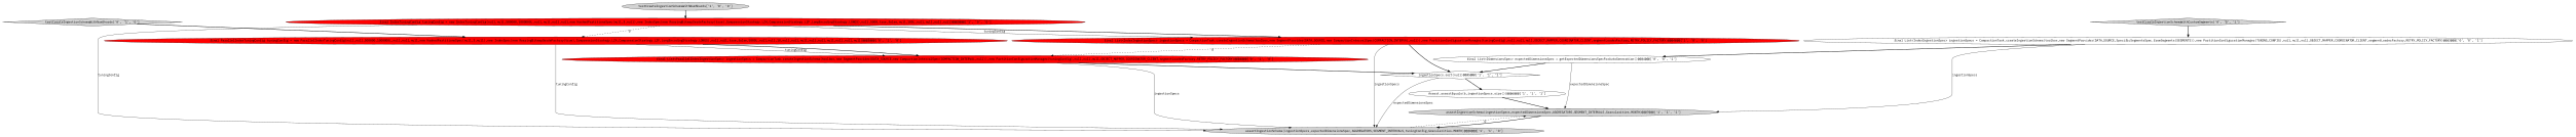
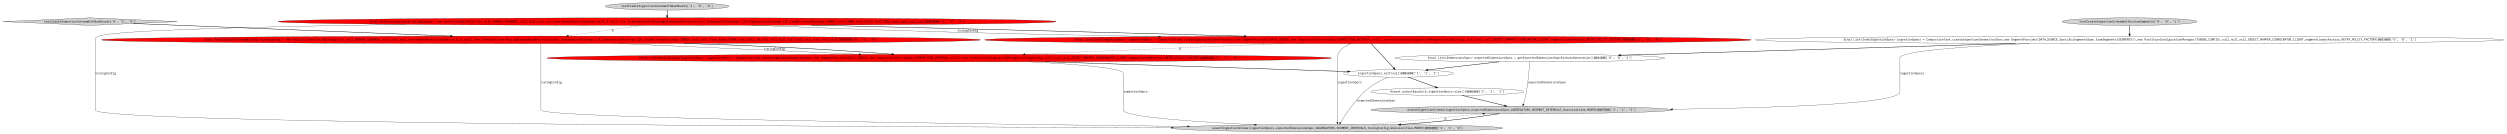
  digraph {
    fontname="IBM Plex Mono"
    node [fillcolor=lightgray fontname="IBM Plex Mono" shape=ellipse style=filled]
    edge [fontname="IBM Plex Mono" style=bold]
    n1 [label="assertIngestionSchema(ingestionSpecs,expectedDimensionsSpec,AGGREGATORS,SEGMENT_INTERVALS,Granularities.MONTH)@@@7@@@['1', '1', '1']"]
    n2 [label="assertIngestionSchema(ingestionSpecs,expectedDimensionsSpec,AGGREGATORS,SEGMENT_INTERVALS,tuningConfig,Granularities.MONTH)@@@8@@@['1', '1', '0']"]
    n3 [fillcolor=red label="final List<ParallelIndexIngestionSpec> ingestionSpecs = CompactionTask.createIngestionSchema(toolbox,new SegmentProvider(DATA_SOURCE,new CompactionIntervalSpec(COMPACTION_INTERVAL,null)),new PartitionConfigurationManager(tuningConfig),null,null,null,OBJECT_MAPPER,COORDINATOR_CLIENT,segmentLoaderFactory,RETRY_POLICY_FACTORY)@@@4@@@['0', '1', '0']"]
-   n4 [fillcolor=white label="ingestionSpecs.sort(null)@@@5@@@['1', '1', '1']" shape=diamond]
+   n4 [fillcolor=white label="ingestionSpecs.sort(null)@@@5@@@['1', '1', '1']"]
    n5 [fillcolor=white label="Assert.assertEquals(6,ingestionSpecs.size())@@@6@@@['1', '1', '1']"]
    n6 [fillcolor=red label="final ParallelIndexTuningConfig tuningConfig = new ParallelIndexTuningConfig(null,null,500000,1000000L,null,null,null,new HashedPartitionsSpec(null,3,null),new IndexSpec(new RoaringBitmapSerdeFactory(true),CompressionStrategy.LZ4,CompressionStrategy.LZF,LongEncodingStrategy.LONGS),null,null,true,false,5000L,null,null,10,null,null,null,null,null,null,null,null,null)@@@3@@@['0', '1', '0']"]
    n7 [fillcolor=red label="final IndexTuningConfig tuningConfig = new IndexTuningConfig(null,null,500000,1000000L,null,null,null,null,new HashedPartitionsSpec(null,3,null),new IndexSpec(new RoaringBitmapSerdeFactory(true),CompressionStrategy.LZ4,CompressionStrategy.LZF,LongEncodingStrategy.LONGS),null,5000,true,false,null,100L,null,null,null,null)@@@3@@@['1', '0', '0']"]
    n8 [fillcolor=red label="final List<IndexIngestionSpec> ingestionSpecs = CompactionTask.createIngestionSchema(toolbox,new SegmentProvider(DATA_SOURCE,new CompactionIntervalSpec(COMPACTION_INTERVAL,null)),new PartitionConfigurationManager(tuningConfig),null,null,null,OBJECT_MAPPER,COORDINATOR_CLIENT,segmentLoaderFactory,RETRY_POLICY_FACTORY)@@@4@@@['1', '0', '0']"]
    n9 [label="testCreateIngestionSchemaWithNumShards['0', '1', '0']" shape=diamond]
    n10 [fillcolor=white label="final List<IndexIngestionSpec> ingestionSpecs = CompactionTask.createIngestionSchema(toolbox,new SegmentProvider(DATA_SOURCE,SpecificSegmentsSpec.fromSegments(SEGMENTS)),new PartitionConfigurationManager(TUNING_CONFIG),null,null,null,OBJECT_MAPPER,COORDINATOR_CLIENT,segmentLoaderFactory,RETRY_POLICY_FACTORY)@@@3@@@['0', '0', '1']"]
    n11 [fillcolor=white label="final List<DimensionsSpec> expectedDimensionsSpec = getExpectedDimensionsSpecForAutoGeneration()@@@4@@@['0', '0', '1']"]
    n12 [label="testCreateIngestionSchemaWithNumShards['1', '0', '0']"]
-   n13 [label="testCreateIngestionSchemaWithCustomSegments['0', '0', '1']" shape=diamond]
+   n13 [label="testCreateIngestionSchemaWithCustomSegments['0', '0', '1']"]
    n1 -> n2
    n2 -> n1 [label=0 style=dashed]
    n3 -> n2 [label=ingestionSpecs style=solid]
    n3 -> n4
    n4 -> n2 [label=expectedDimensionsSpec style=solid]
    n4 -> n5
    n5 -> n1
    n6 -> n2 [label=tuningConfig style=solid]
    n6 -> n3 [label=tuningConfig style=solid]
    n6 -> n3
    n7 -> n2 [label=tuningConfig style=solid]
    n7 -> n6 [label=0 style=dashed]
    n7 -> n8 [label=tuningConfig style=solid]
    n7 -> n8
    n8 -> n2 [label=ingestionSpecs style=solid]
    n8 -> n3 [label=0 style=dashed]
    n8 -> n4
    n9 -> n6
    n10 -> n1 [label=ingestionSpecs style=solid]
    n10 -> n11
    n11 -> n1 [label=expectedDimensionsSpec style=solid]
    n11 -> n4
    n12 -> n7
    n13 -> n10
  }
